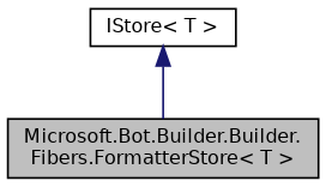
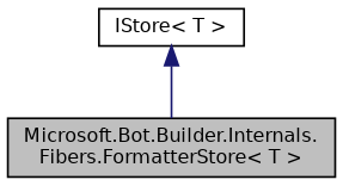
  digraph {
    node [color=black fontname=Helvetica fontsize=10 shape=record style=filled]
-   n1 [fillcolor=grey75 fontcolor=black height=0.2 label="Microsoft.Bot.Builder.Builder.\lFibers.FormatterStore\< T \>" width=0.4]
+   n1 [fillcolor=grey75 fontcolor=black height=0.2 label="Microsoft.Bot.Builder.Internals.\lFibers.FormatterStore\< T \>" width=0.4]
    n2 [fillcolor=white height=0.2 label="IStore\< T \>" width=0.4]
    n2 -> n1 [color=midnightblue dir=back fontname=Helvetica fontsize=10 labelfontname=Helvetica labelfontsize=10 style=solid]
  }
